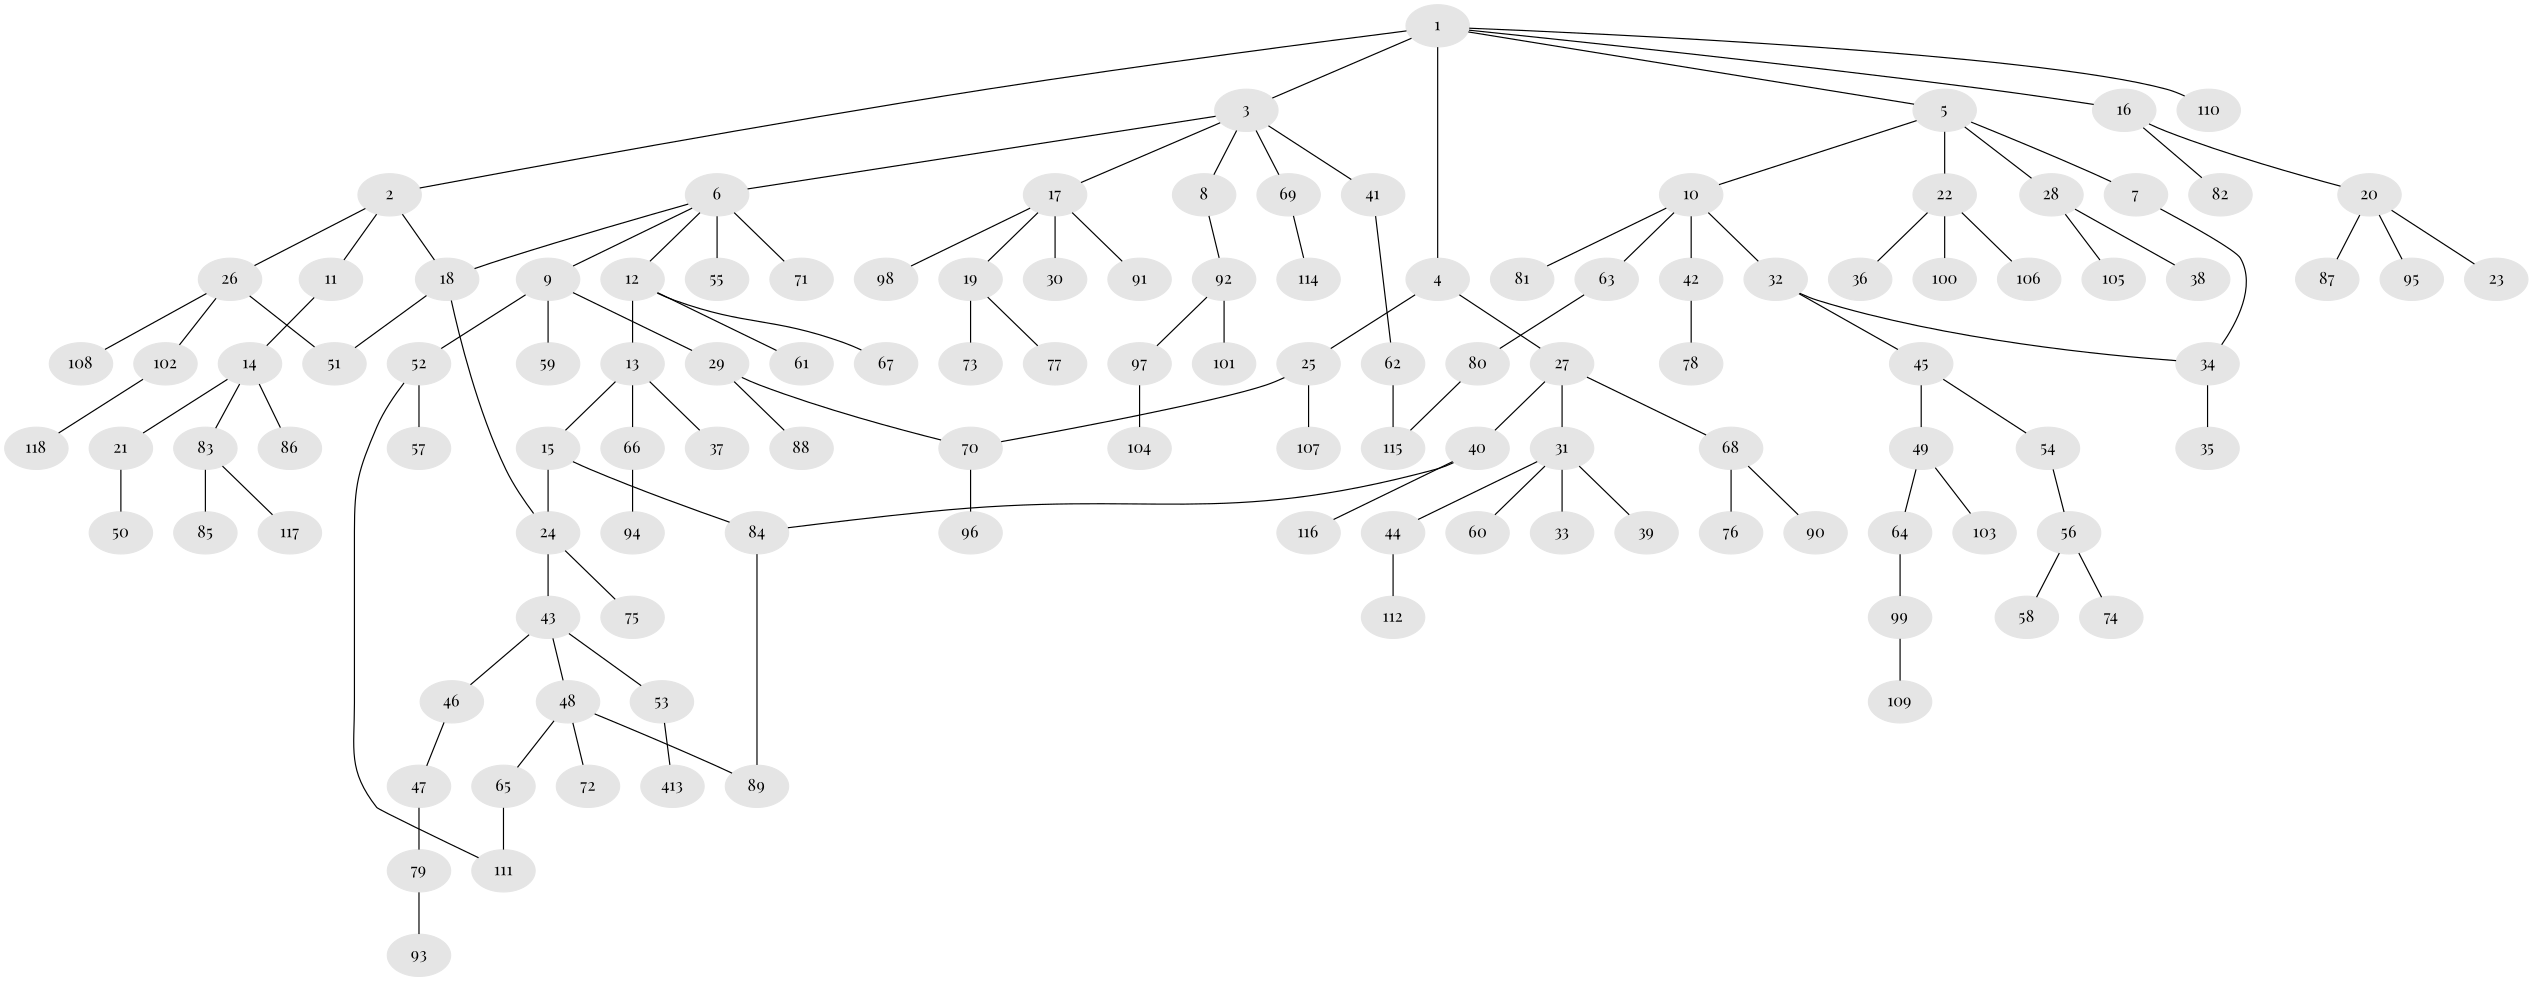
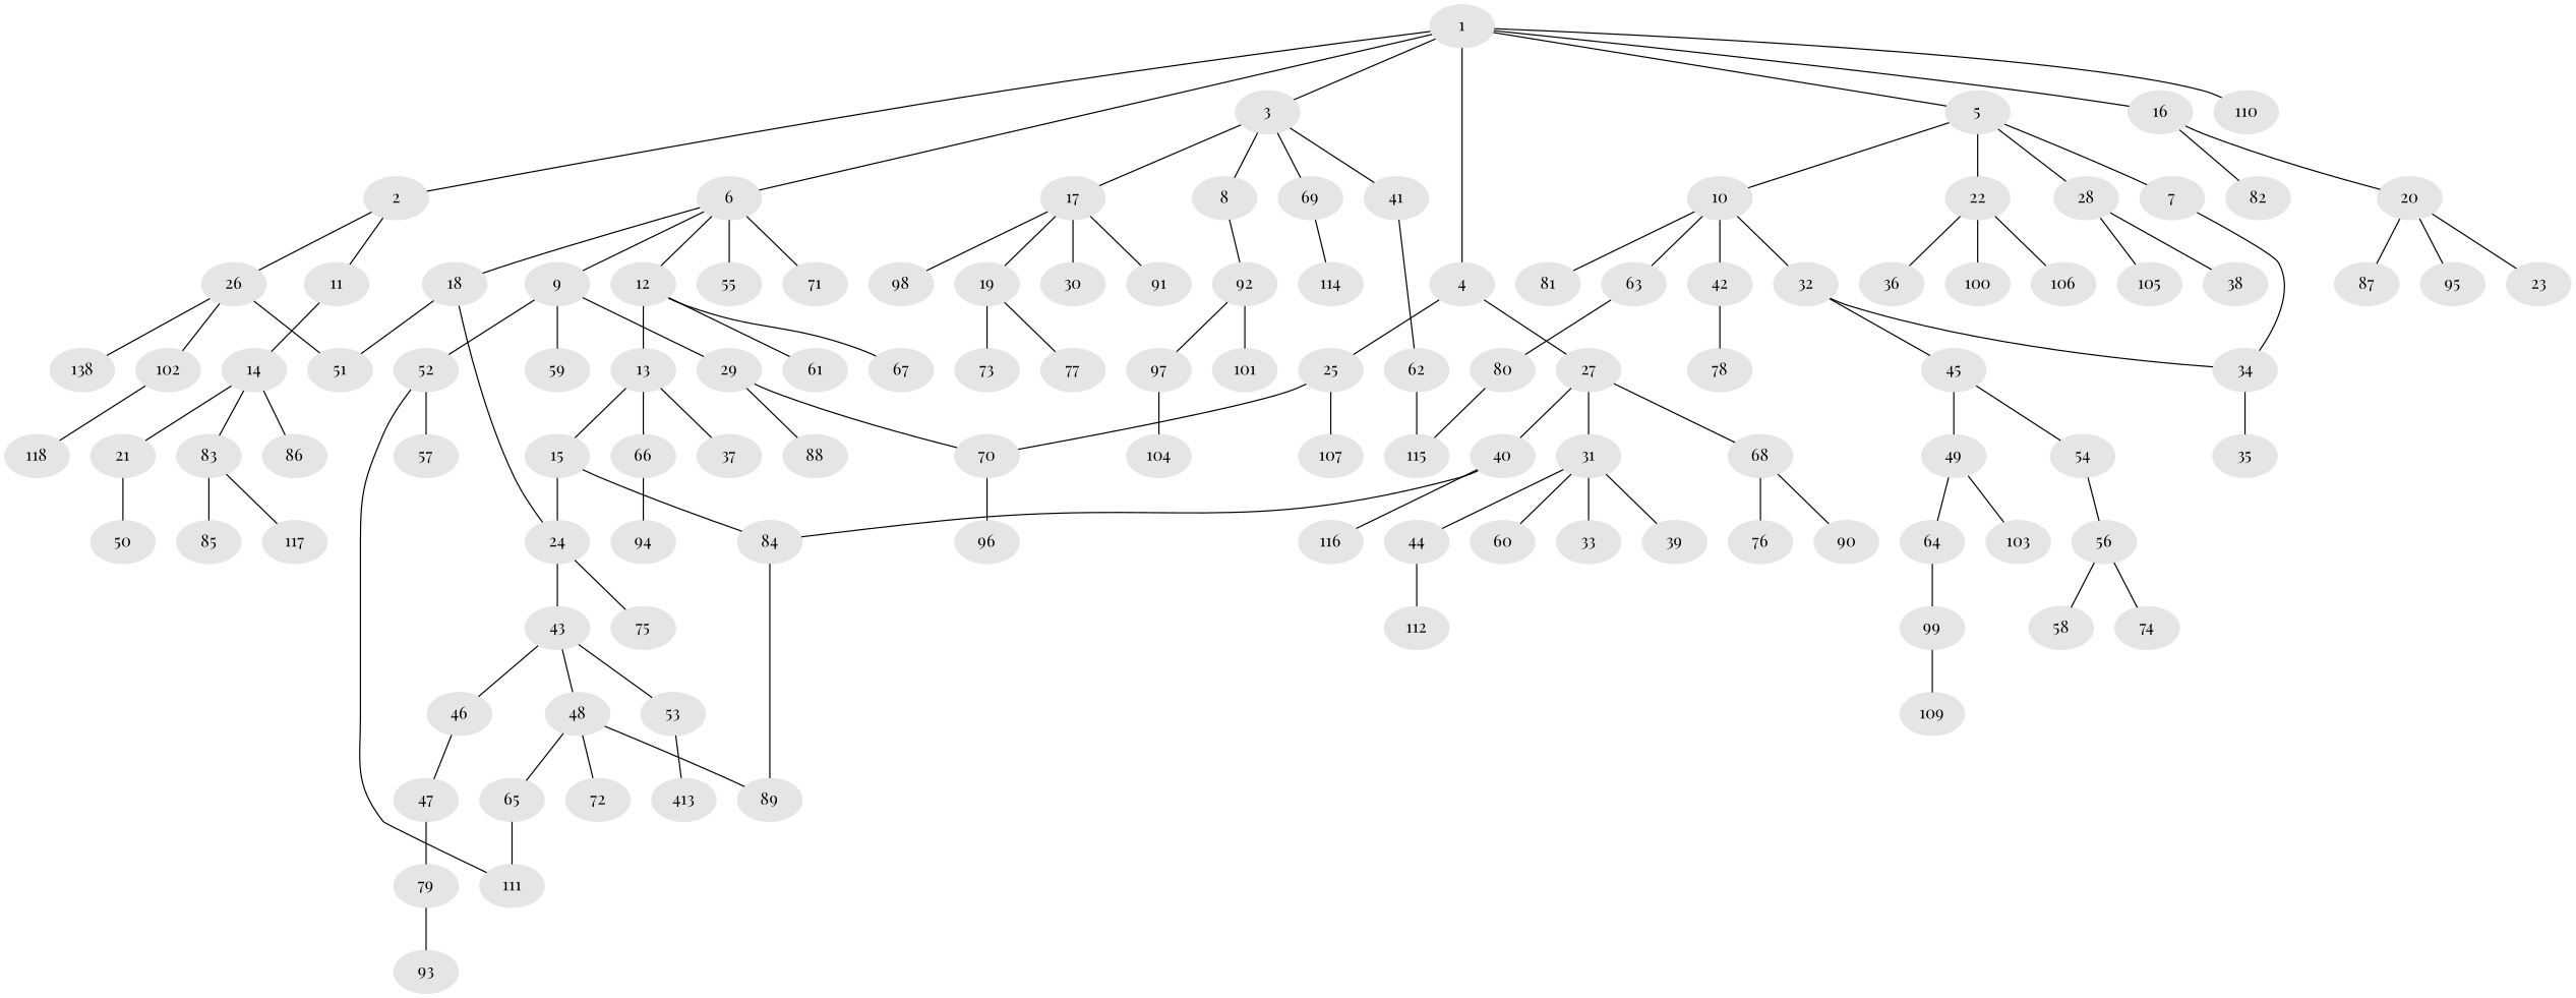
  graph {
    fontname="Playfair Display"
    node [color=gray90 fontname="Playfair Display" style=filled]
    edge [fontname="Playfair Display"]
    1
    2
    3
    4
    5
    6
    16
    110
    11
    18
    26
    8
    17
    41
    69
    25
    27
    7
    10
    22
    28
    9
    12
    55
    71
    20
    82
    14
    24
    51
    102
-   108
+   108 [label=138]
    92
    19
    30
    91
    98
    62
    114
    70
    107
    31
    40
    68
    34
    32
    42
    63
    81
    36
    100
    106
    38
    105
    29
    52
    59
    13
    61
    67
    35
    97
    101
    88
    57
    111
    45
    78
    80
    21
    83
    86
    15
    37
    66
    84
    94
    50
    85
    117
    43
    75
    89
    23
    87
    95
    73
    77
    46
    48
    53
    96
    118
    33
    39
    44
    60
    116
    76
    90
    112
    49
    54
    115
    47
    65
    72
    n108 [label=413]
    64
    103
    56
    79
    93
    99
    58
    74
    109
    104
    1 -- 2
    1 -- 3
    1 -- 4
    1 -- 5
-   3 -- 6
+   1 -- 6
    1 -- 16
    1 -- 110
    2 -- 11
-   2 -- 18
    2 -- 26
    3 -- 8
    3 -- 17
    3 -- 41
    3 -- 69
    4 -- 25
    4 -- 27
    5 -- 7
    5 -- 10
    5 -- 22
    5 -- 28
    6 -- 18
    6 -- 9
    6 -- 12
    6 -- 55
    6 -- 71
    16 -- 20
    16 -- 82
    11 -- 14
    18 -- 24
    18 -- 51
    26 -- 51
    26 -- 102
    26 -- 108
    8 -- 92
    17 -- 19
    17 -- 30
    17 -- 91
    17 -- 98
    41 -- 62
    69 -- 114
    25 -- 70
    25 -- 107
    27 -- 31
    27 -- 40
    27 -- 68
    7 -- 34
    10 -- 32
    10 -- 42
    10 -- 63
    10 -- 81
    22 -- 36
    22 -- 100
    22 -- 106
    28 -- 38
    28 -- 105
    9 -- 29
    9 -- 52
    9 -- 59
    12 -- 13
    12 -- 61
    12 -- 67
    20 -- 23
    20 -- 87
    20 -- 95
    14 -- 21
    14 -- 83
    14 -- 86
    24 -- 43
    24 -- 75
    102 -- 118
    92 -- 97
    92 -- 101
    19 -- 73
    19 -- 77
    62 -- 115
    70 -- 96
    31 -- 33
    31 -- 39
    31 -- 44
    31 -- 60
    40 -- 84
    40 -- 116
    68 -- 76
    68 -- 90
    34 -- 35
    32 -- 34
    32 -- 45
    42 -- 78
    63 -- 80
    29 -- 70
    29 -- 88
    52 -- 57
    52 -- 111
    13 -- 15
    13 -- 37
    13 -- 66
    97 -- 104
    45 -- 49
    45 -- 54
    80 -- 115
    21 -- 50
    83 -- 85
    83 -- 117
    15 -- 24
    15 -- 84
    66 -- 94
    84 -- 89
    43 -- 46
    43 -- 48
    43 -- 53
    46 -- 47
    48 -- 89
    48 -- 65
    48 -- 72
    53 -- n108
    44 -- 112
    49 -- 64
    49 -- 103
    54 -- 56
    47 -- 79
    65 -- 111
    64 -- 99
    56 -- 58
    56 -- 74
    79 -- 93
    99 -- 109
  }
